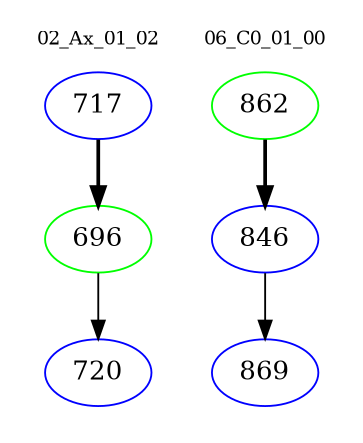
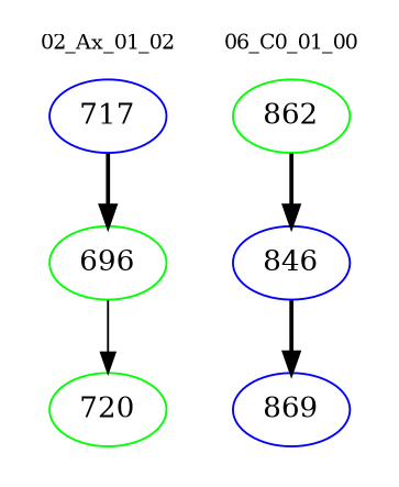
  digraph {
    node [color=blue]
    edge [color=black style=bold]
    n1 [label=717]
    n2 [color=green label=696]
-   n3 [label=720]
+   n3 [color=green label=720]
    n4 [color=green label=862]
    n5 [label=846]
    n6 [label=869]
    subgraph cluster_1 {
      color=white
      fontsize=10
      label="02_Ax_01_02"
      n1
      n2
      n3
    }
    subgraph cluster_2 {
      color=white
      fontsize=10
      label="06_C0_01_00"
      n4
      n5
      n6
    }
    n1 -> n2
    n2 -> n3 [style=solid]
    n4 -> n5
-   n5 -> n6 [style=solid]
+   n5 -> n6
  }
